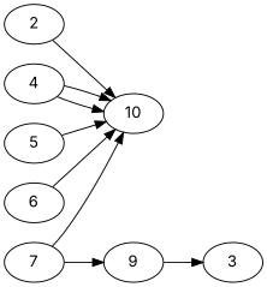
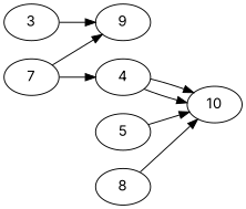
  digraph {
    fontname=Inter
    rankdir=LR
    node [fontname=Inter]
    edge [fontname=Inter]
-   2 [alpha=0.01 expect_size=5864448]
    10 [alpha=0.11 expect_size=20098048]
    3 [alpha=0.08 expect_size=25523200]
    9 [alpha=0.13 expect_size=15886336]
    4 [alpha=0.04 expect_size=32723968]
    5 [alpha=0.16 expect_size=28397568]
-   6 [alpha=0.09 expect_size=40898560]
+   6 [alpha=0.09 expect_size=40898560 label=8]
    7 [alpha=0.07 expect_size=13265920]
-   2 -> 10
-   9 -> 3
+   3 -> 9
    4 -> 10
    4 -> 10
    5 -> 10
    6 -> 10
-   7 -> 10
+   7 -> 4
    7 -> 9
  }
